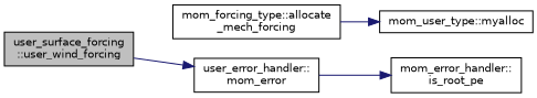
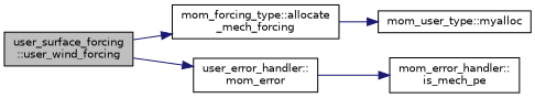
  digraph {
    rankdir=LR
    node [color=black fillcolor=white fontname=Helvetica fontsize=10 shape=record style=filled]
    edge [color=midnightblue fontname=Helvetica fontsize=10 labelfontname=Helvetica labelfontsize=10 style=solid]
    n1 [fillcolor=grey75 fontcolor=black height=0.2 label="user_surface_forcing\l::user_wind_forcing" width=0.4]
    n2 [height=0.2 label="mom_forcing_type::allocate\l_mech_forcing" width=0.4]
    n3 [height=0.2 label="user_error_handler::\lmom_error" width=0.4]
    n4 [height=0.2 label="mom_user_type::myalloc" width=0.4]
-   n5 [height=0.2 label="mom_error_handler::\lis_root_pe" width=0.4]
+   n5 [height=0.2 label="mom_error_handler::\lis_mech_pe" width=0.4]
+   n1 -> n2
    n1 -> n3
    n2 -> n4
    n3 -> n5
  }
